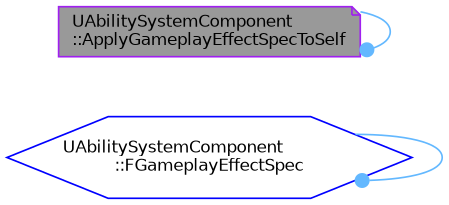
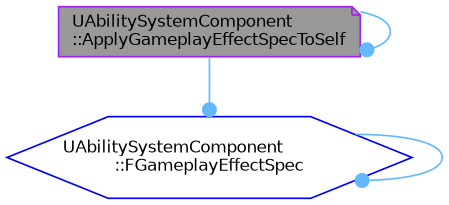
  digraph {
    rankdir=TB
    node [fontname=Helvetica fontsize=10 style=filled]
    edge [color=steelblue1 fontname=Helvetica fontsize=10 labelfontname=Helvetica labelfontsize=10 style=solid arrowhead=dot]
    n1 [color=purple fillcolor=grey60 fontcolor=black height=0.2 label="UAbilitySystemComponent\l::ApplyGameplayEffectSpecToSelf" shape=note width=0.4]
    n2 [color=blue fillcolor=white height=0.2 label="UAbilitySystemComponent\l::FGameplayEffectSpec" shape=hexagon width=0.4]
    n1 -> n1
+   n1 -> n2
    n2 -> n2
  }
